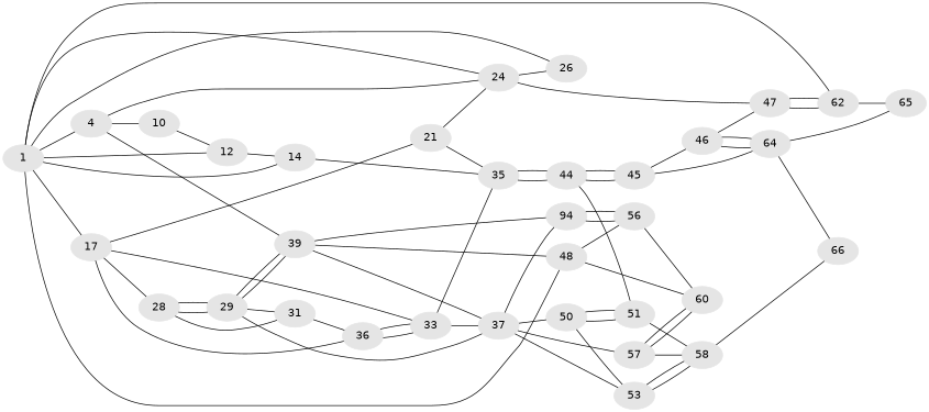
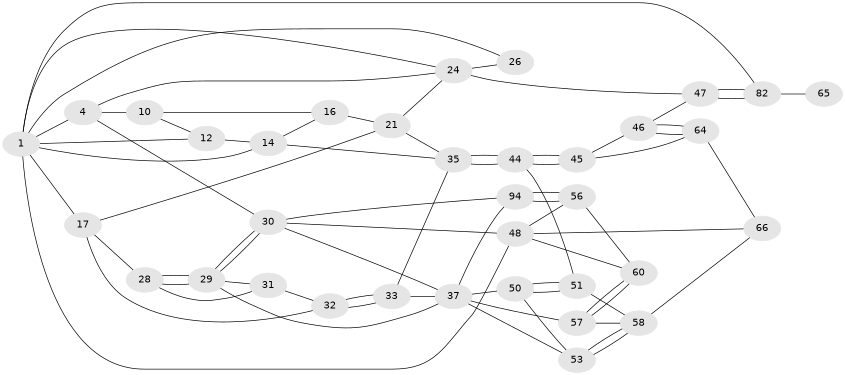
  graph {
    fontname="DejaVu Sans"
    rankdir=LR
    node [color=gray90 fontname="DejaVu Sans" style=filled]
    edge [fontname="DejaVu Sans"]
    1 [super="+2+6"]
    4 [super="+11+5"]
    12
    14 [super="+15"]
    17 [super="+18"]
    24 [super="+25+40"]
    26
    48 [super="+71+49+70"]
-   62 [super="+63"]
-   30 [super="+42" label=39]
+   62 [super="+63" label=82]
+   30 [super="+42"]
    10 [super="+13"]
+   16
    35
    21 [super="+22"]
    28
-   32 [label=36]
+   32
    33 [super="+34"]
    47
    37 [super="+38"]
    n20 [label=94]
    56
    60
    66 [super="+67"]
    65
    29 [super="+36"]
    31
    44
    50
    53
    57
    45
    51
    58 [super="+59"]
    46
    64 [super="+68"]
    1 -- 4 [weight=2]
    1 -- 12
    1 -- 14
    1 -- 17 [weight=2]
    1 -- 24
    1 -- 26
    1 -- 48 [weight=2]
    1 -- 62
    4 -- 24
    4 -- 30
    4 -- 10 [weight=2]
    12 -- 14
+   14 -- 16
    14 -- 35
    17 -- 21
    17 -- 28
    17 -- 32
-   17 -- 33
    24 -- 26 [weight=2]
    24 -- 47
    48 -- 56
    48 -- 60
+   48 -- 66 [weight=2]
    62 -- 65 [weight=2]
    30 -- 48
    30 -- 37
    30 -- n20
    10 -- 12
+   10 -- 16
+   16 -- 21
    35 -- 44
    35 -- 44
    21 -- 24
    21 -- 35
    28 -- 29
    28 -- 29
    28 -- 31
    32 -- 33
    32 -- 33
    33 -- 35
    33 -- 37
    47 -- 62
    47 -- 62
    37 -- n20
    37 -- 50
    37 -- 53
    37 -- 57
    n20 -- 56
    n20 -- 56
    56 -- 60
    29 -- 30
    29 -- 30
    29 -- 37
    29 -- 31
    31 -- 32
    44 -- 45
    44 -- 45
    44 -- 51
    50 -- 53
    50 -- 51
    50 -- 51
    53 -- 58
    53 -- 58
    57 -- 60
    57 -- 60
    57 -- 58
    45 -- 46
    45 -- 64
    51 -- 58
    58 -- 66
    46 -- 47
    46 -- 64
    46 -- 64
    64 -- 66
-   64 -- 65
  }
